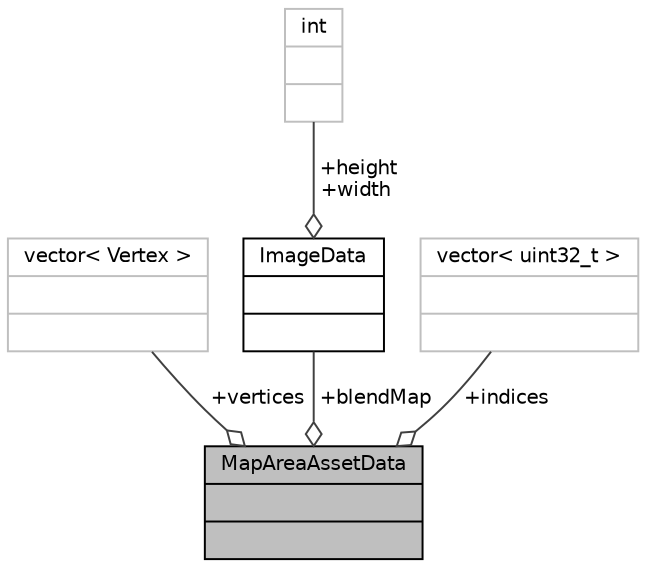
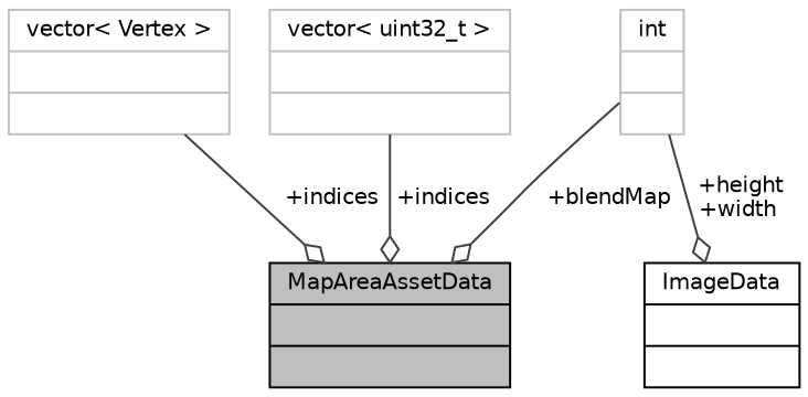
  digraph {
    node [color=grey75 fillcolor=white fontname=Helvetica fontsize=10 shape=record style=filled]
    edge [arrowhead=odiamond color=grey25 fontname=Helvetica fontsize=10 labelfontname=Helvetica labelfontsize=10 style=solid]
    n1 [color=black fillcolor=grey75 fontcolor=black height=0.2 label="{MapAreaAssetData\n||}" width=0.4]
    n2 [height=0.2 label="{vector\< Vertex \>\n||}" width=0.4]
    n3 [color=black height=0.2 label="{ImageData\n||}" width=0.4]
    n4 [height=0.2 label="{int\n||}" width=0.4]
    n5 [height=0.2 label="{vector\< uint32_t \>\n||}" width=0.4]
-   n2 -> n1 [label=" +vertices"]
-   n3 -> n1 [label=" +blendMap"]
+   n2 -> n1 [label=" +indices"]
+   n4 -> n1 [label=" +blendMap"]
    n4 -> n3 [label=" +height\n+width"]
    n5 -> n1 [label=" +indices"]
  }
